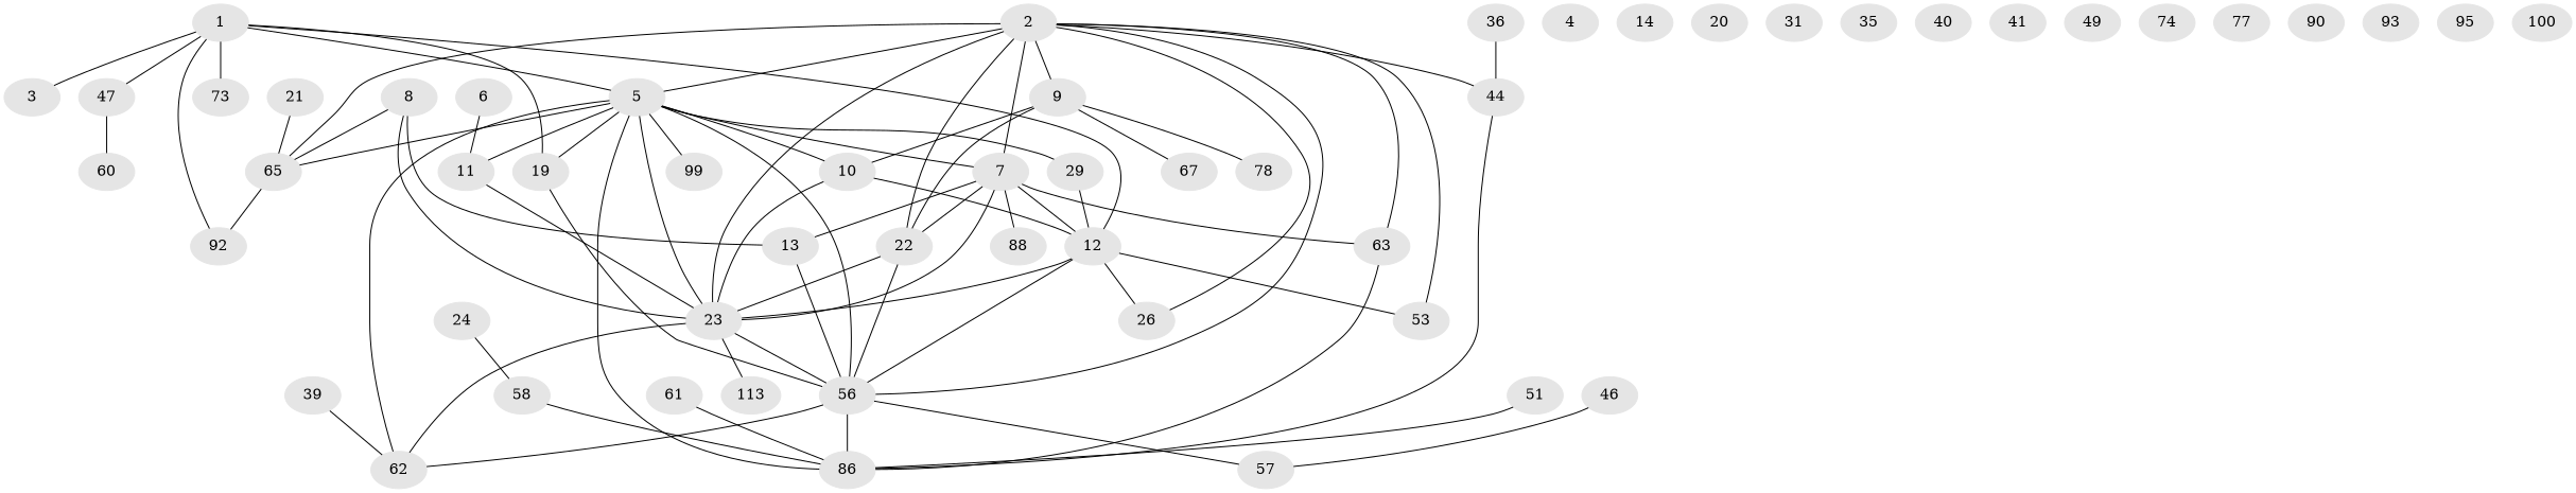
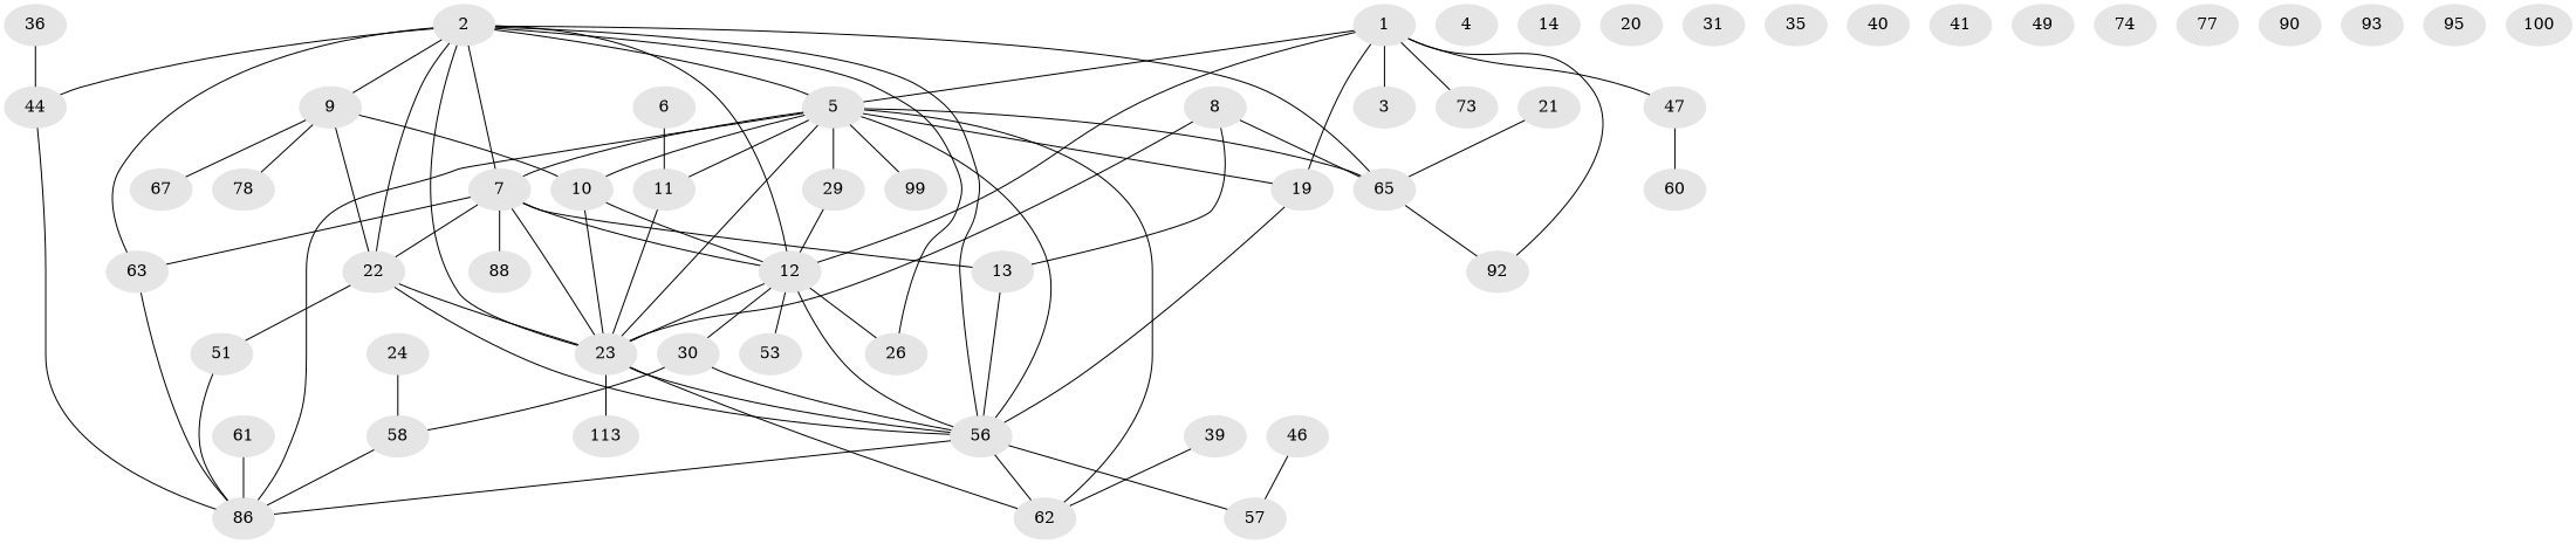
  graph {
    node [color=gray90 style=filled]
    1 [super="+15+37"]
    3 [super="+49"]
    5 [super="+17+98+33+80+42"]
    12 [super="+81"]
    19 [super="+55"]
    47 [super="+64"]
    73
    92
    7 [super="+45+66+76"]
    23 [super="+103+101+69+43"]
    56 [super="+91+71"]
    65 [super="+84"]
    10 [super="+27"]
    11 [super="+18"]
    29
    62 [super="+68"]
    86
    99
    26
+   30 [super="+34"]
    53
    60 [super="+82"]
    2 [super="+106+54+25+72"]
    9
    22 [super="+110+79"]
    44
    63
    13 [super="+52"]
    88
    67
    78
    51
    113
    57
    4
    6
    8 [super="+16"]
    58
    14
    20
    21
    24 [super="+28"]
    31
    35
    36
    39
    40
    41
    46
    n50 [label=49]
    61
    74
    77
    90
    93
    95
    100
    1 -- 3
    1 -- 5
    1 -- 12
    1 -- 19
    1 -- 47
    1 -- 73
    1 -- 92
    5 -- 19
    5 -- 7 [weight=2]
    5 -- 23 [weight=2]
    5 -- 56 [weight=2]
    5 -- 65
    5 -- 10
    5 -- 11 [weight=2]
    5 -- 29
    5 -- 62
    5 -- 86
    5 -- 99
    12 -- 23
    12 -- 56
    12 -- 26
+   12 -- 30
    12 -- 53
    19 -- 56
    47 -- 60
    7 -- 12
    7 -- 23
    7 -- 22
    7 -- 63
    7 -- 13
    7 -- 88
    23 -- 56
    23 -- 62
    23 -- 113
    56 -- 62
    56 -- 86
    56 -- 57
    65 -- 92
    10 -- 12
    10 -- 23 [weight=2]
    11 -- 23
    29 -- 12
+   30 -- 56
+   30 -- 58
    2 -- 5
-   2 -- 53
+   2 -- 12
    2 -- 7
    2 -- 23 [weight=2]
    2 -- 56
    2 -- 65
    2 -- 26
    2 -- 9
    2 -- 22
    2 -- 44
    2 -- 63
    9 -- 10
    9 -- 22
    9 -- 67
    9 -- 78
    22 -- 23
    22 -- 56
+   22 -- 51
    44 -- 86
    63 -- 86
    13 -- 56
    51 -- 86
    6 -- 11
    8 -- 23
    8 -- 65
    8 -- 13
    58 -- 86
    21 -- 65
    24 -- 58
    36 -- 44
    39 -- 62
    46 -- 57
    61 -- 86
  }
